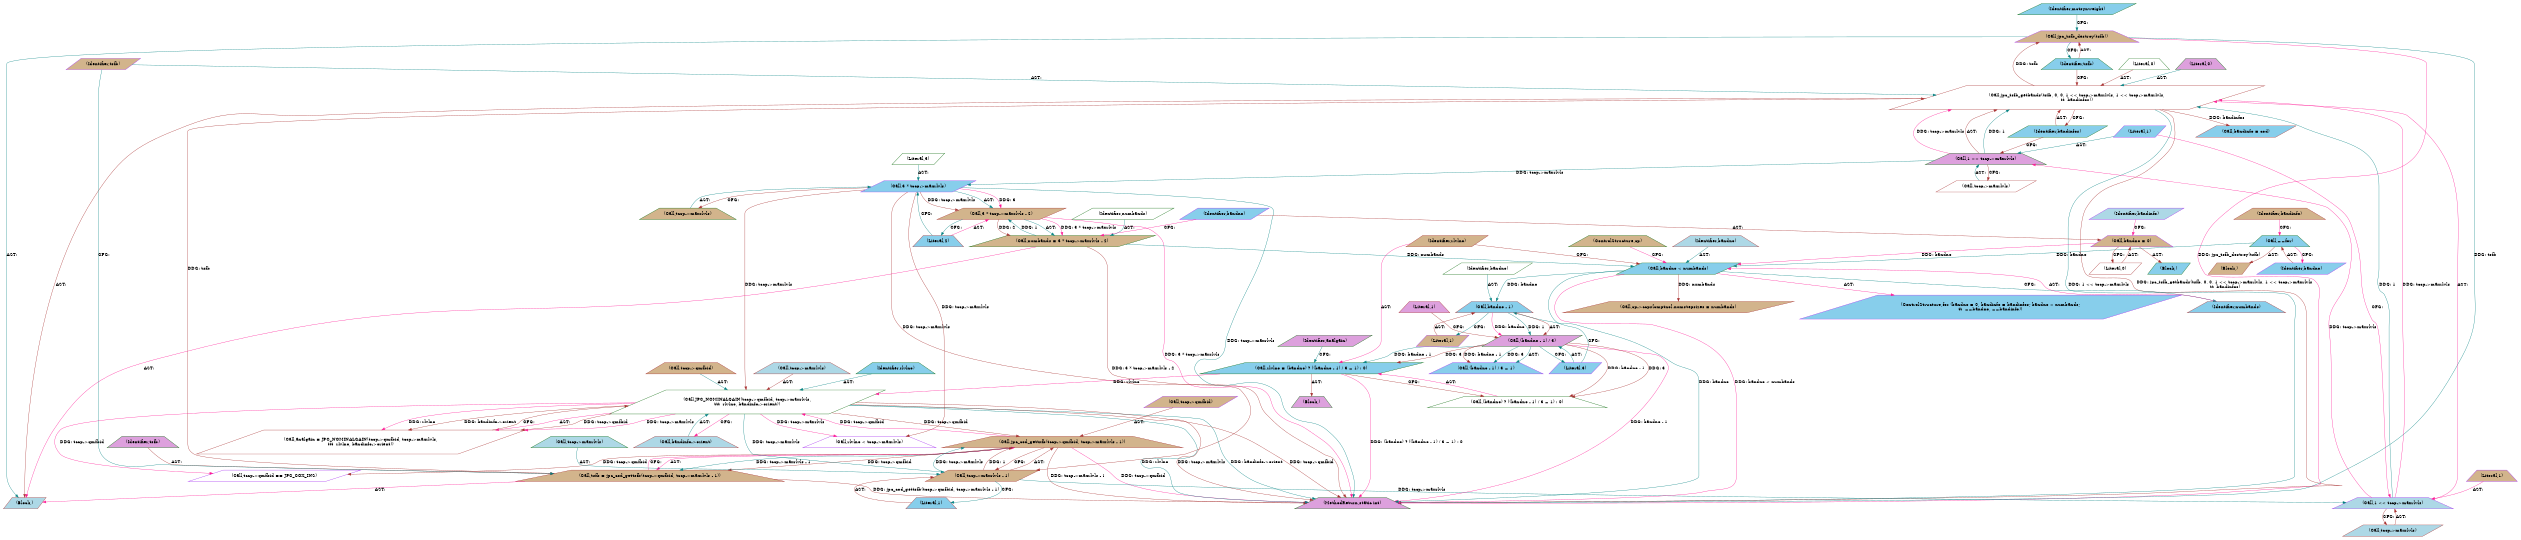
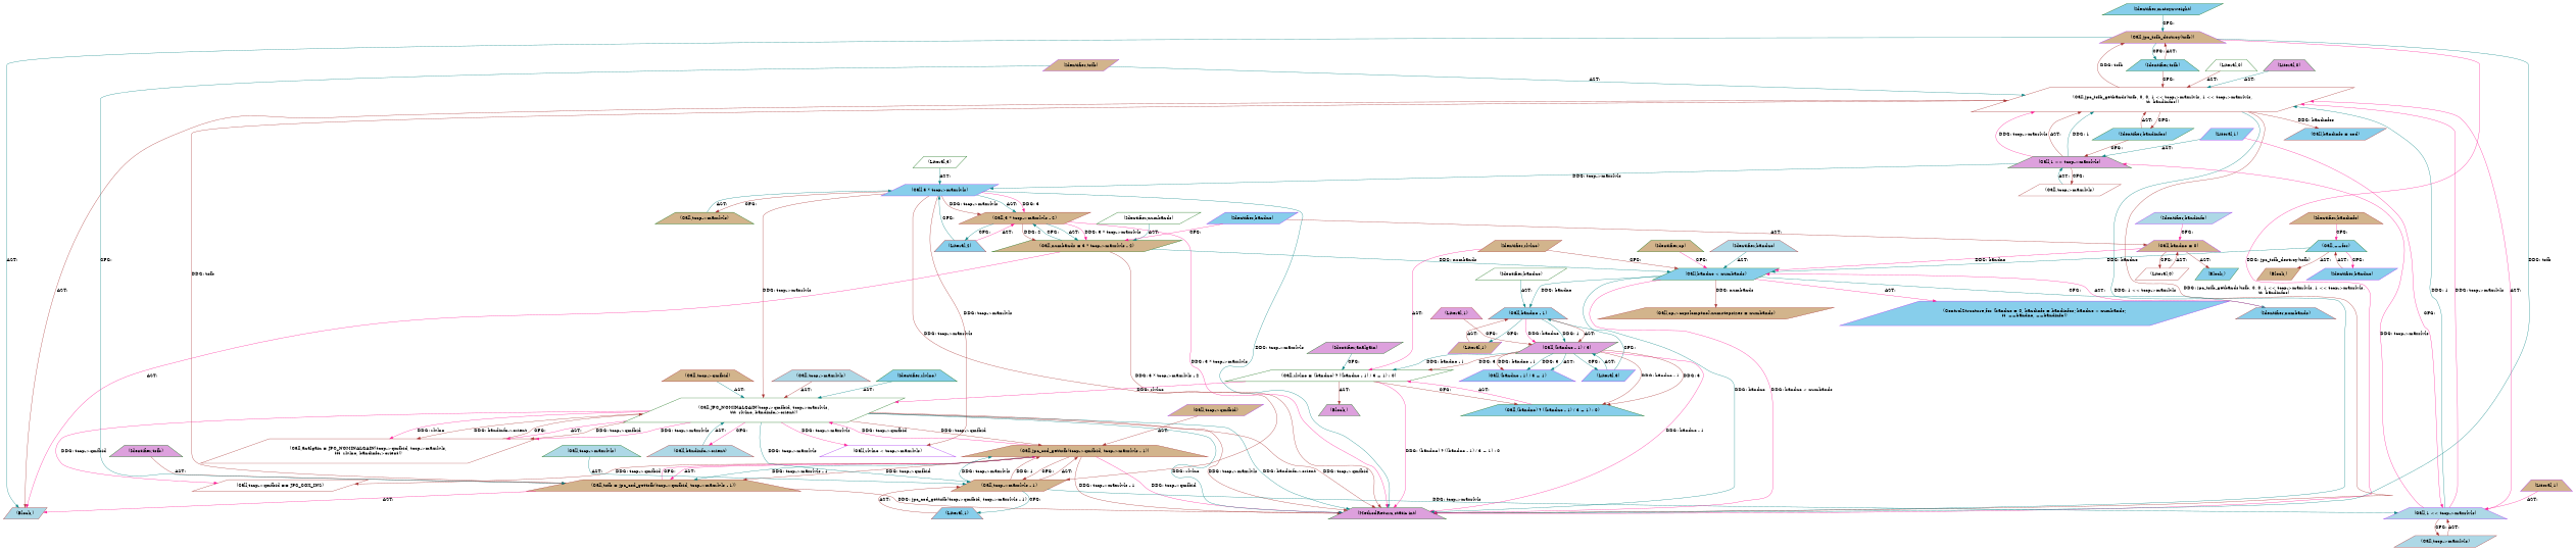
  digraph {
    node [color=darkgreen fillcolor=skyblue shape=parallelogram style=filled]
    edge [color=brown]
    n1 [color=purple fillcolor=tan label="(Call,jpc_tsfb_destroy(tsfb))" shape=trapezium]
    n2 [label="(Identifier,tsfb)" shape=trapezium]
    n3 [fillcolor=plum label="(MethodReturn,static int)" shape=trapezium]
    n4 [color=brown fillcolor=lightblue label="(Block,)"]
    n5 [color=brown fillcolor=white label="(Call,jpc_tsfb_getbands(tsfb, 0, 0, 1 << tccp->maxrlvls, 1 << tccp->maxrlvls,\n\t\t  bandinfos))"]
    n6 [label="(Identifier,bandinfos)"]
    n7 [color=brown label="(Call,bandinfo = cod)"]
    n8 [fillcolor=plum label="(Call,1 << tccp->maxrlvls)" shape=trapezium]
    n9 [color=brown fillcolor=tan label="(Call,tsfb = jpc_cod_gettsfb(tccp->qmfbid, tccp->maxrlvls - 1))" shape=trapezium]
    n10 [color=brown fillcolor=tan label="(Call,jpc_cod_gettsfb(tccp->qmfbid, tccp->maxrlvls - 1))" shape=trapezium]
    n11 [fillcolor=white label="(Call,JPC_NOMINALGAIN(tccp->qmfbid, tccp->maxrlvls,\n\t\t\t  rlvlno, bandinfo->orient))"]
    n12 [color=brown fillcolor=tan label="(Call,tccp->maxrlvls - 1)"]
-   n13 [color=purple fillcolor=white label="(Call,tccp->qmfbid == JPC_COX_INS)"]
+   n13 [color=brown fillcolor=white label="(Call,tccp->qmfbid == JPC_COX_INS)"]
    n14 [color=brown fillcolor=lightblue label="(Call,bandinfo->orient)" shape=trapezium]
    n15 [color=brown fillcolor=white label="(Call,analgain = JPC_NOMINALGAIN(tccp->qmfbid, tccp->maxrlvls,\n\t\t\t  rlvlno, bandinfo->orient))"]
    n16 [color=purple fillcolor=white label="(Call,rlvlno < tccp->maxrlvls)" shape=trapezium]
    n17 [color=purple fillcolor=lightblue label="(Call,1 << tccp->maxrlvls)" shape=trapezium]
    n18 [color=brown label="(Literal,1)" shape=trapezium]
    n19 [color=purple label="(Call,3 * tccp->maxrlvls)"]
    n20 [color=brown fillcolor=tan label="(Call,3 * tccp->maxrlvls - 2)"]
    n21 [fillcolor=tan label="(Call,tccp->maxrlvls)" shape=trapezium]
    n22 [fillcolor=tan label="(Call,numbands = 3 * tccp->maxrlvls - 2)"]
    n23 [color=brown label="(Literal,2)" shape=trapezium]
    n24 [color=brown fillcolor=white label="(Call,tccp->maxrlvls)"]
    n25 [color=brown fillcolor=lightblue label="(Call,tccp->maxrlvls)"]
-   n26 [label="(Call,rlvlno = (bandno) ? ((bandno - 1) / 3 + 1) : 0)"]
+   n26 [fillcolor=white label="(Call,rlvlno = (bandno) ? ((bandno - 1) / 3 + 1) : 0)"]
    n27 [fillcolor=plum label="(Block,)" shape=trapezium]
-   n28 [fillcolor=white label="(Call,(bandno) ? ((bandno - 1) / 3 + 1) : 0)" shape=trapezium]
+   n28 [label="(Call,(bandno) ? ((bandno - 1) / 3 + 1) : 0)" shape=trapezium]
    n29 [fillcolor=plum label="(Call,(bandno - 1) / 3)"]
    n30 [color=purple label="(Literal,3)"]
    n31 [color=purple label="(Call,(bandno - 1) / 3 + 1)" shape=trapezium]
    n32 [color=brown label="(Call,bandno - 1)" shape=trapezium]
    n33 [color=purple fillcolor=tan label="(Literal,1)"]
    n34 [label="(Call,bandno < numbands)"]
    n35 [color=brown fillcolor=tan label="(Call,cp->ccps[cmptno].numstepsizes = numbands)"]
    n36 [color=purple label="(ControlStructure,for (bandno = 0, bandinfo = bandinfos; bandno < numbands;\n\t\t  ++bandno, ++bandinfo))"]
    n37 [color=brown label="(Identifier,numbands)" shape=trapezium]
    n38 [label="(Call,++for)" shape=trapezium]
    n39 [color=purple label="(Identifier,bandno)"]
    n40 [color=brown fillcolor=tan label="(Block,)"]
    n41 [color=purple fillcolor=tan label="(Call,bandno = 0)" shape=trapezium]
    n42 [color=brown fillcolor=white label="(Literal,0)"]
    n43 [label="(Block,)"]
    n44 [fillcolor=plum label="(Identifier,analgain)"]
    n45 [color=brown fillcolor=plum label="(Literal,1)" shape=trapezium]
    n46 [color=purple fillcolor=tan label="(Literal,1)" shape=trapezium]
    n47 [fillcolor=white label="(Identifier,numbands)"]
    n48 [fillcolor=plum label="(Identifier,tsfb)" shape=trapezium]
    n49 [color=purple fillcolor=lightblue label="(Identifier,bandinfo)"]
    n50 [color=brown fillcolor=lightblue label="(Call,tccp->maxrlvls)" shape=trapezium]
    n51 [color=purple label="(Literal,1)"]
    n52 [fillcolor=white label="(Literal,0)" shape=trapezium]
    n53 [fillcolor=white label="(Identifier,bandno)"]
    n54 [fillcolor=white label="(Literal,3)"]
    n55 [label="(Identifier,rlvlno)" shape=trapezium]
    n56 [color=purple fillcolor=tan label="(Call,tccp->qmfbid)"]
    n57 [color=brown fillcolor=tan label="(Call,tccp->qmfbid)" shape=trapezium]
    n58 [fillcolor=lightblue label="(Call,tccp->maxrlvls)" shape=trapezium]
    n59 [color=brown fillcolor=tan label="(Identifier,bandinfo)" shape=trapezium]
    n60 [color=purple fillcolor=tan label="(Identifier,tsfb)"]
    n61 [label="(Identifier,mctsynweight)"]
    n62 [color=brown fillcolor=tan label="(Identifier,rlvlno)"]
    n63 [fillcolor=plum label="(Literal,0)" shape=trapezium]
    n64 [color=brown fillcolor=lightblue label="(Identifier,bandno)" shape=trapezium]
-   n65 [fillcolor=tan label="(ControlStructure,cp)" shape=trapezium]
+   n65 [fillcolor=tan label="(Identifier,cp)" shape=trapezium]
    n66 [color=purple label="(Identifier,bandno)"]
    n1 -> n2 [color=teal label="CFG: "]
    n1 -> n3 [color=deeppink label="DDG: jpc_tsfb_destroy(tsfb)"]
    n1 -> n3 [color=teal label="DDG: tsfb"]
    n1 -> n4 [color=teal label="AST: "]
    n2 -> n1 [label="AST: "]
    n2 -> n5 [label="CFG: "]
    n5 -> n1 [label="DDG: tsfb"]
    n5 -> n3 [color=teal label="DDG: 1 << tccp->maxrlvls"]
    n5 -> n3 [label="DDG: jpc_tsfb_getbands(tsfb, 0, 0, 1 << tccp->maxrlvls, 1 << tccp->maxrlvls,\n\t\t  bandinfos)"]
    n5 -> n4 [label="AST: "]
    n5 -> n6 [label="CFG: "]
    n5 -> n7 [label="DDG: bandinfos"]
    n6 -> n5 [label="AST: "]
    n6 -> n8 [label="CFG: "]
    n8 -> n5 [label="AST: "]
    n8 -> n5 [color=teal label="DDG: 1"]
    n8 -> n5 [color=deeppink label="DDG: tccp->maxrlvls"]
    n8 -> n19 [color=teal label="DDG: tccp->maxrlvls"]
    n8 -> n24 [label="CFG: "]
    n9 -> n3 [label="DDG: jpc_cod_gettsfb(tccp->qmfbid, tccp->maxrlvls - 1)"]
    n9 -> n4 [color=deeppink label="AST: "]
    n9 -> n5 [label="DDG: tsfb"]
    n9 -> n10 [color=deeppink label="CFG: "]
    n10 -> n3 [color=deeppink label="DDG: tccp->qmfbid"]
    n10 -> n3 [label="DDG: tccp->maxrlvls - 1"]
    n10 -> n9 [color=deeppink label="AST: "]
    n10 -> n9 [label="DDG: tccp->qmfbid"]
    n10 -> n9 [color=teal label="DDG: tccp->maxrlvls - 1"]
    n10 -> n11 [color=deeppink label="DDG: tccp->qmfbid"]
    n10 -> n12 [label="CFG: "]
    n10 -> n13 [label="DDG: tccp->qmfbid"]
    n11 -> n3 [color=teal label="DDG: bandinfo->orient"]
    n11 -> n3 [label="DDG: tccp->qmfbid"]
    n11 -> n3 [color=teal label="DDG: rlvlno"]
    n11 -> n3 [label="DDG: tccp->maxrlvls"]
    n11 -> n10 [label="DDG: tccp->qmfbid"]
    n11 -> n12 [color=teal label="DDG: tccp->maxrlvls"]
    n11 -> n13 [color=deeppink label="DDG: tccp->qmfbid"]
    n11 -> n14 [color=deeppink label="CFG: "]
    n11 -> n15 [color=deeppink label="AST: "]
    n11 -> n15 [label="DDG: tccp->qmfbid"]
    n11 -> n15 [color=deeppink label="DDG: tccp->maxrlvls"]
    n11 -> n15 [color=deeppink label="DDG: rlvlno"]
    n11 -> n15 [label="DDG: bandinfo->orient"]
    n11 -> n16 [color=deeppink label="DDG: tccp->maxrlvls"]
    n12 -> n10 [label="AST: "]
    n12 -> n10 [color=teal label="DDG: tccp->maxrlvls"]
    n12 -> n10 [label="DDG: 1"]
    n12 -> n17 [color=teal label="DDG: tccp->maxrlvls"]
    n12 -> n18 [color=teal label="CFG: "]
    n14 -> n11 [color=teal label="AST: "]
    n15 -> n11 [label="CFG: "]
    n17 -> n5 [color=deeppink label="AST: "]
    n17 -> n5 [color=teal label="DDG: 1"]
    n17 -> n5 [color=deeppink label="DDG: tccp->maxrlvls"]
    n17 -> n8 [color=deeppink label="DDG: tccp->maxrlvls"]
    n17 -> n25 [label="CFG: "]
    n18 -> n12 [label="AST: "]
    n19 -> n3 [color=teal label="DDG: tccp->maxrlvls"]
    n19 -> n11 [label="DDG: tccp->maxrlvls"]
    n19 -> n12 [label="DDG: tccp->maxrlvls"]
    n19 -> n16 [label="DDG: tccp->maxrlvls"]
    n19 -> n20 [color=teal label="AST: "]
    n19 -> n20 [color=deeppink label="DDG: 3"]
    n19 -> n20 [label="DDG: tccp->maxrlvls"]
    n19 -> n21 [label="CFG: "]
    n20 -> n3 [color=deeppink label="DDG: 3 * tccp->maxrlvls"]
    n20 -> n22 [color=teal label="AST: "]
    n20 -> n22 [color=deeppink label="DDG: 3 * tccp->maxrlvls"]
    n20 -> n22 [label="DDG: 2"]
    n20 -> n23 [color=teal label="CFG: "]
    n21 -> n19 [color=teal label="AST: "]
    n22 -> n3 [label="DDG: 3 * tccp->maxrlvls - 2"]
    n22 -> n4 [color=deeppink label="AST: "]
-   n22 -> n20 [color=teal label="DDG: 1"]
+   n22 -> n20 [color=teal label="CFG: "]
    n22 -> n34 [color=teal label="DDG: numbands"]
    n23 -> n19 [color=teal label="CFG: "]
    n23 -> n20 [color=deeppink label="AST: "]
    n24 -> n8 [color=teal label="AST: "]
    n25 -> n17 [label="AST: "]
    n26 -> n3 [color=deeppink label="DDG: (bandno) ? ((bandno - 1) / 3 + 1) : 0"]
    n26 -> n11 [color=deeppink label="DDG: rlvlno"]
    n26 -> n27 [label="AST: "]
    n26 -> n28 [label="CFG: "]
    n28 -> n26 [color=deeppink label="AST: "]
    n29 -> n3 [color=deeppink label="DDG: bandno - 1"]
    n29 -> n26 [color=teal label="DDG: bandno - 1"]
    n29 -> n26 [label="DDG: 3"]
    n29 -> n28 [label="DDG: bandno - 1"]
    n29 -> n28 [label="DDG: 3"]
    n29 -> n30 [color=teal label="CFG: "]
    n29 -> n31 [color=teal label="AST: "]
    n29 -> n31 [label="DDG: bandno - 1"]
    n29 -> n31 [color=teal label="DDG: 3"]
    n30 -> n29 [color=teal label="AST: "]
    n30 -> n32 [color=teal label="CFG: "]
    n32 -> n29 [label="AST: "]
    n32 -> n29 [color=deeppink label="DDG: bandno"]
    n32 -> n29 [color=teal label="DDG: 1"]
    n32 -> n33 [color=teal label="CFG: "]
    n33 -> n32 [label="AST: "]
    n34 -> n3 [color=deeppink label="DDG: bandno < numbands"]
    n34 -> n3 [color=teal label="DDG: bandno"]
    n34 -> n32 [color=teal label="DDG: bandno"]
    n34 -> n35 [label="DDG: numbands"]
    n34 -> n36 [color=deeppink label="AST: "]
    n34 -> n37 [color=teal label="CFG: "]
    n37 -> n34 [color=deeppink label="AST: "]
    n38 -> n34 [color=teal label="DDG: bandno"]
    n38 -> n39 [color=deeppink label="CFG: "]
    n38 -> n40 [label="AST: "]
    n39 -> n38 [label="AST: "]
    n41 -> n34 [color=deeppink label="DDG: bandno"]
    n41 -> n42 [label="CFG: "]
    n41 -> n43 [label="AST: "]
    n42 -> n41 [label="AST: "]
    n44 -> n26 [color=teal label="CFG: "]
    n45 -> n29 [label="CFG: "]
    n46 -> n17 [color=deeppink label="AST: "]
    n47 -> n22 [color=teal label="AST: "]
    n48 -> n9 [label="AST: "]
    n49 -> n41 [color=deeppink label="CFG: "]
    n50 -> n11 [label="AST: "]
    n51 -> n8 [color=teal label="AST: "]
    n51 -> n17 [color=deeppink label="CFG: "]
    n52 -> n5 [label="AST: "]
    n53 -> n32 [color=teal label="AST: "]
    n54 -> n19 [color=teal label="AST: "]
    n55 -> n11 [color=teal label="AST: "]
    n56 -> n10 [label="AST: "]
    n57 -> n11 [color=teal label="AST: "]
    n58 -> n12 [color=teal label="AST: "]
    n59 -> n38 [color=deeppink label="CFG: "]
    n60 -> n5 [color=teal label="AST: "]
    n60 -> n9 [color=teal label="CFG: "]
    n61 -> n1 [color=teal label="CFG: "]
    n62 -> n26 [color=deeppink label="AST: "]
    n62 -> n34 [label="CFG: "]
    n63 -> n5 [color=teal label="AST: "]
    n64 -> n34 [color=teal label="AST: "]
    n65 -> n34 [color=deeppink label="CFG: "]
    n66 -> n22 [color=deeppink label="CFG: "]
    n66 -> n41 [label="AST: "]
  }
